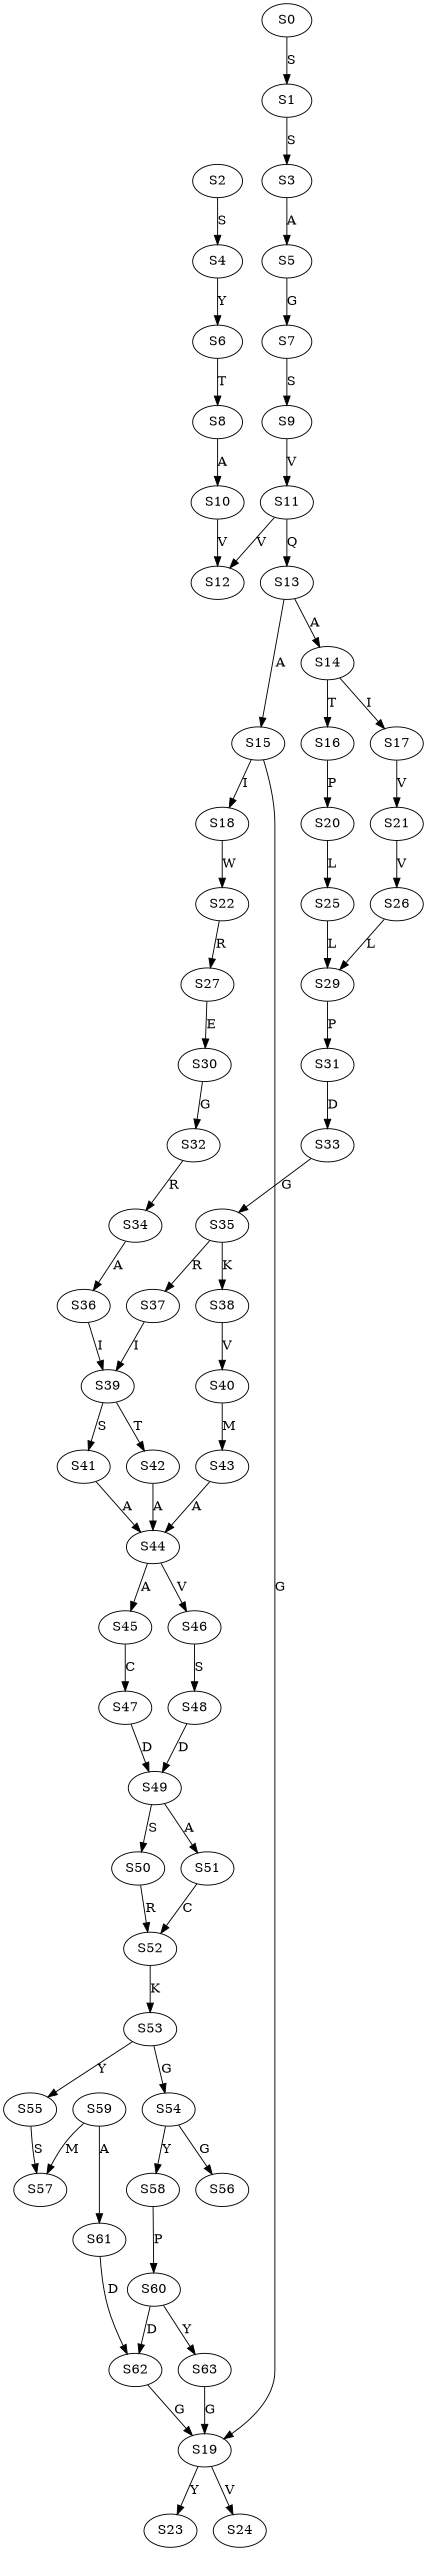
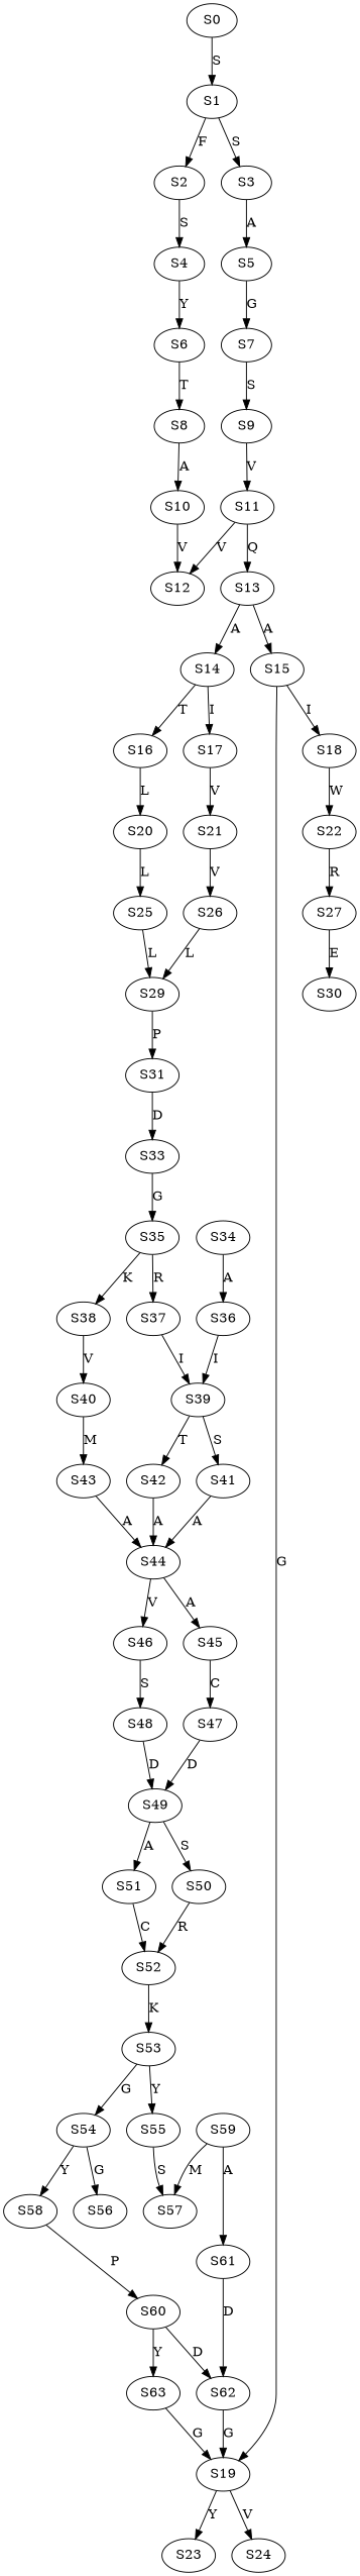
  strict digraph {
    S0
    S1
    S2
    S3
    S4
    S5
    S6
    S7
    S8
    S9
    S10
    S11
    S12
    S13
    S14
    S15
    S16
    S17
    S18
    S19
    S20
    S21
    S22
    S23
    S24
    S25
    S26
    S27
    S29
    S30
    S31
-   S32
    S33
    S34
    S35
    S36
    S37
    S38
    S39
    S40
    S41
    S42
    S43
    S44
    S45
    S46
    S47
    S48
    S49
    S50
    S51
    S52
    S53
    S54
    S55
    S56
    S58
    S57
    S60
    S59
    S61
    S62
    S63
    S0 -> S1 [label=S]
+   S1 -> S2 [label=F]
    S1 -> S3 [label=S]
    S2 -> S4 [label=S]
    S3 -> S5 [label=A]
    S4 -> S6 [label=Y]
    S5 -> S7 [label=G]
    S6 -> S8 [label=T]
    S7 -> S9 [label=S]
    S8 -> S10 [label=A]
    S9 -> S11 [label=V]
    S10 -> S12 [label=V]
    S11 -> S12 [label=V]
    S11 -> S13 [label=Q]
    S13 -> S14 [label=A]
    S13 -> S15 [label=A]
    S14 -> S16 [label=T]
    S14 -> S17 [label=I]
    S15 -> S18 [label=I]
    S15 -> S19 [label=G]
-   S16 -> S20 [label=P]
+   S16 -> S20 [label=L]
    S17 -> S21 [label=V]
    S18 -> S22 [label=W]
    S19 -> S23 [label=Y]
    S19 -> S24 [label=V]
    S20 -> S25 [label=L]
    S21 -> S26 [label=V]
    S22 -> S27 [label=R]
    S25 -> S29 [label=L]
    S26 -> S29 [label=L]
    S27 -> S30 [label=E]
    S29 -> S31 [label=P]
-   S30 -> S32 [label=G]
    S31 -> S33 [label=D]
-   S32 -> S34 [label=R]
    S33 -> S35 [label=G]
    S34 -> S36 [label=A]
    S35 -> S37 [label=R]
    S35 -> S38 [label=K]
    S36 -> S39 [label=I]
    S37 -> S39 [label=I]
    S38 -> S40 [label=V]
    S39 -> S41 [label=S]
    S39 -> S42 [label=T]
    S40 -> S43 [label=M]
    S41 -> S44 [label=A]
    S42 -> S44 [label=A]
    S43 -> S44 [label=A]
    S44 -> S45 [label=A]
    S44 -> S46 [label=V]
    S45 -> S47 [label=C]
    S46 -> S48 [label=S]
    S47 -> S49 [label=D]
    S48 -> S49 [label=D]
    S49 -> S50 [label=S]
    S49 -> S51 [label=A]
    S50 -> S52 [label=R]
    S51 -> S52 [label=C]
    S52 -> S53 [label=K]
    S53 -> S54 [label=G]
    S53 -> S55 [label=Y]
    S54 -> S56 [label=G]
    S54 -> S58 [label=Y]
    S55 -> S57 [label=S]
    S58 -> S60 [label=P]
    S60 -> S62 [label=D]
    S60 -> S63 [label=Y]
    S59 -> S57 [label=M]
    S59 -> S61 [label=A]
    S61 -> S62 [label=D]
    S62 -> S19 [label=G]
    S63 -> S19 [label=G]
  }
